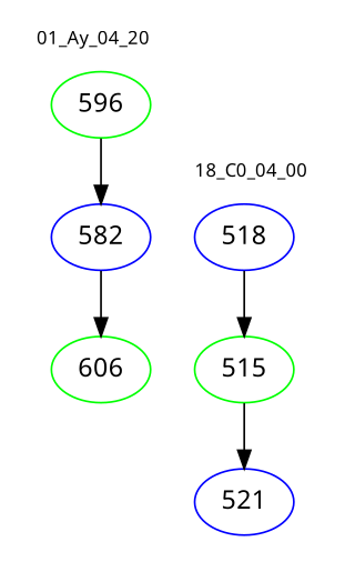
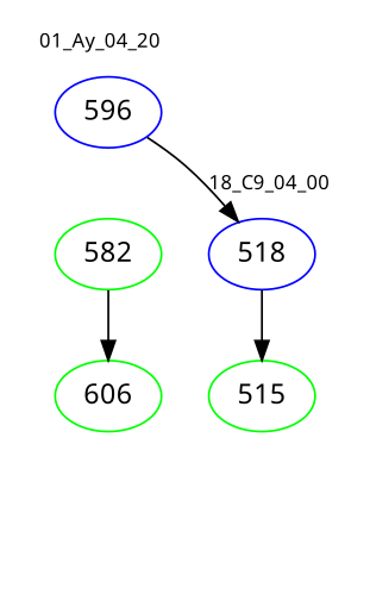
  digraph {
    fontname="Noto Sans"
    node [color=blue fontname="Noto Sans"]
    edge [color=black fontname="Noto Sans"]
-   n1 [color=green label=596]
-   n2 [label=582]
+   n1 [label=596]
+   n2 [color=green label=582]
    n3 [color=green label=606]
    n4 [label=518]
    n5 [color=green label=515]
-   n6 [label=521]
    subgraph cluster_1 {
      color=white
      fontsize=10
      label="01_Ay_04_20"
      n1
      n2
      n3
    }
    subgraph cluster_2 {
      color=white
      fontsize=10
-     label="18_C0_04_00"
+     label="18_C9_04_00"
      n4
      n5
-     n6
    }
-   n1 -> n2
+   n1 -> n4
    n2 -> n3
    n4 -> n5
-   n5 -> n6
  }
